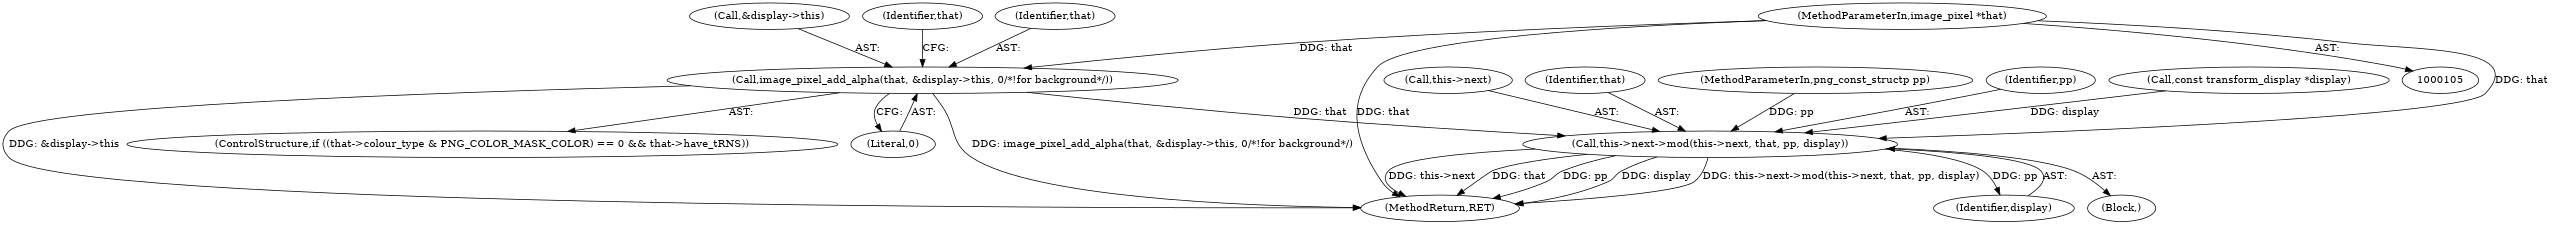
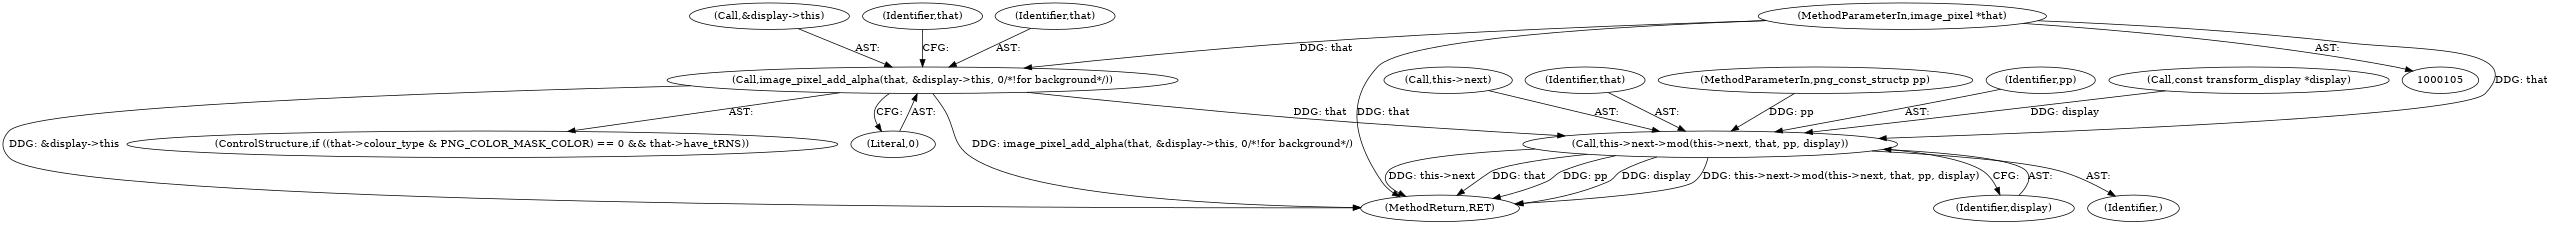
  digraph {
    n1 [label="(Call,image_pixel_add_alpha(that, &display->this, 0/*!for background*/))"]
    n2 [label="(Call,this->next->mod(this->next, that, pp, display))"]
    n3 [label="(ControlStructure,if ((that->colour_type & PNG_COLOR_MASK_COLOR) == 0 && that->have_tRNS))"]
    n4 [label="(Literal,0)"]
    n5 [label="(MethodReturn,RET)"]
    n6 [label="(Identifier,display)"]
-   n7 [label="(Block,)"]
+   n7 [label="(Identifier,)"]
    n8 [label="(MethodParameterIn,image_pixel *that)"]
    1000105
    n10 [label="(Call,this->next)"]
    n11 [label="(Call,&display->this)"]
    n12 [label="(Identifier,that)"]
    n13 [label="(MethodParameterIn,png_const_structp pp)"]
    n14 [label="(Identifier,pp)"]
    n15 [label="(Identifier,that)"]
    n16 [label="(Identifier,that)"]
    n17 [label="(Call,const transform_display *display)"]
    n1 -> n2 [label="DDG: that"]
    n1 -> n3 [label="AST: "]
    n1 -> n4 [label="CFG: "]
    n1 -> n5 [label="DDG: &display->this"]
    n1 -> n5 [label="DDG: image_pixel_add_alpha(that, &display->this, 0/*!for background*/)"]
    n2 -> n5 [label="DDG: this->next->mod(this->next, that, pp, display)"]
    n2 -> n5 [label="DDG: this->next"]
    n2 -> n5 [label="DDG: that"]
    n2 -> n5 [label="DDG: pp"]
    n2 -> n5 [label="DDG: display"]
-   n2 -> n6 [label="DDG: pp"]
+   n2 -> n6 [label="CFG: "]
    n2 -> n7 [label="AST: "]
    n4 -> n1 [label="AST: "]
    n6 -> n2 [label="AST: "]
    n8 -> n1 [label="DDG: that"]
    n8 -> n2 [label="DDG: that"]
    n8 -> n5 [label="DDG: that"]
    n8 -> 1000105 [label="AST: "]
    n10 -> n2 [label="AST: "]
    n11 -> n1 [label="AST: "]
    n12 -> n2 [label="AST: "]
    n13 -> n2 [label="DDG: pp"]
    n14 -> n2 [label="AST: "]
    n15 -> n1 [label="CFG: "]
    n16 -> n1 [label="AST: "]
    n17 -> n2 [label="DDG: display"]
  }
